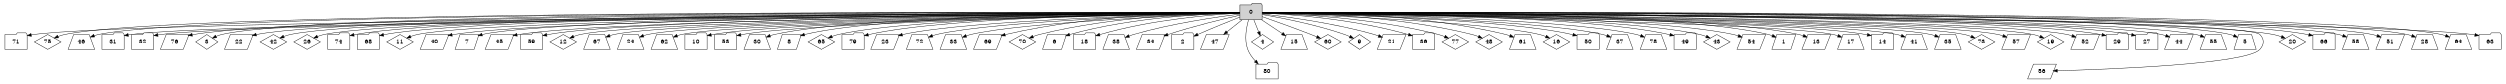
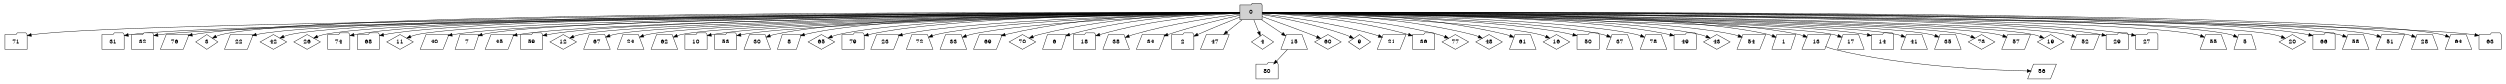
  digraph {
    node [fillcolor=white shape=folder style=filled]
    0 [fillcolor=grey82]
    n2 [label="71\n"]
-   n3 [label="75\n" shape=diamond]
-   n4 [label="46\n" shape=trapezium]
    n5 [label="31\n"]
    n6 [label="32\n"]
    n7 [label="76\n" shape=parallelogram]
    n8 [label="3\n" shape=diamond]
    n9 [label="22\n" shape=parallelogram]
    n10 [label="42\n" shape=diamond]
    n11 [label="26\n" shape=diamond]
    n12 [label="74\n"]
    n13 [label="68\n"]
    n14 [label="11\n" shape=diamond]
    n15 [label="40\n" shape=parallelogram]
    n16 [label="7\n" shape=parallelogram]
    n17 [label="45\n" shape=parallelogram]
    n18 [label="59\n"]
    n19 [label="12\n" shape=diamond]
    n20 [label="67\n" shape=trapezium]
    n21 [label="24\n" shape=trapezium]
    n22 [label="62\n" shape=trapezium]
    n23 [label="10\n"]
    n24 [label="53\n"]
    n25 [label="30\n" shape=trapezium]
    n26 [label="8\n" shape=parallelogram]
    n27 [label="65\n" shape=diamond]
    n28 [label="79\n"]
    n29 [label="23\n" shape=parallelogram]
    n30 [label="72\n" shape=trapezium]
    n31 [label="33\n" shape=trapezium]
    n32 [label="69\n" shape=parallelogram]
    n33 [label="70\n" shape=diamond]
    n34 [label="6\n" shape=parallelogram]
    n35 [label="18\n"]
    n36 [label="38\n" shape=trapezium]
    n37 [label="34\n" shape=parallelogram]
    n38 [label="2\n"]
    n39 [label="47\n" shape=parallelogram]
    n40 [label="13\n" shape=parallelogram]
    n41 [label="4\n" shape=diamond]
    n42 [label="15\n" shape=trapezium]
    n43 [label="60\n" shape=diamond]
    n44 [label="9\n" shape=diamond]
    n45 [label="21\n" shape=parallelogram]
    n46 [label="36\n"]
    n47 [label="77\n" shape=diamond]
    n48 [label="48\n" shape=diamond]
    n49 [label="61\n" shape=trapezium]
    n50 [label="16\n" shape=diamond]
    n51 [label="50\n"]
    n52 [label="37\n" shape=trapezium]
    n53 [label="78\n" shape=trapezium]
    n54 [label="49\n"]
    n55 [label="43\n" shape=diamond]
    n56 [label="54\n" shape=parallelogram]
    n57 [label="1\n" shape=parallelogram]
    n58 [label="80\n"]
    n59 [label="17\n" shape=trapezium]
    n60 [label="14\n"]
    n61 [label="41\n" shape=trapezium]
    n62 [label="35\n" shape=trapezium]
    n63 [label="73\n" shape=diamond]
    n64 [label="57\n" shape=parallelogram]
    n65 [label="19\n" shape=diamond]
    n66 [label="52\n" shape=parallelogram]
    n67 [label="29\n"]
    n68 [label="27\n"]
-   n69 [label="44\n" shape=parallelogram]
    n70 [label="55\n" shape=trapezium]
    n71 [label="5\n" shape=trapezium]
    n72 [label="56\n" shape=parallelogram]
    n73 [label="20\n" shape=diamond]
    n74 [label="66\n"]
    n75 [label="58\n" shape=trapezium]
    n76 [label="51\n" shape=parallelogram]
    n77 [label="28\n" shape=trapezium]
    n78 [label="64\n" shape=trapezium]
    n79 [label="63\n"]
    0 -> n2
-   0 -> n3
-   0 -> n4
    0 -> n5
    0 -> n6
    0 -> n7
    0 -> n8
    0 -> n9
    0 -> n10
    0 -> n11
    0 -> n12
    0 -> n13
    0 -> n14
    0 -> n15
    0 -> n16
    0 -> n17
    0 -> n18
    0 -> n19
    0 -> n20
    0 -> n21
    0 -> n22
    0 -> n23
    0 -> n24
    0 -> n25
    0 -> n26
    0 -> n27
    0 -> n28
    0 -> n29
    0 -> n30
    0 -> n31
    0 -> n32
    0 -> n33
    0 -> n34
    0 -> n35
    0 -> n36
    0 -> n37
    0 -> n38
    0 -> n39
    0 -> n40
    0 -> n41
    0 -> n42
    0 -> n43
    0 -> n44
    0 -> n45
    0 -> n46
    0 -> n47
    0 -> n48
    0 -> n49
    0 -> n50
    0 -> n51
    0 -> n52
    0 -> n53
    0 -> n54
    0 -> n55
    0 -> n56
    0 -> n57
-   0 -> n58
+   n42 -> n58
    0 -> n59
    0 -> n60
    0 -> n61
    0 -> n62
    0 -> n63
    0 -> n64
    0 -> n65
    0 -> n66
    0 -> n67
    0 -> n68
-   0 -> n69
    0 -> n70
    0 -> n71
-   0 -> n72
+   n40 -> n72
    0 -> n73
    0 -> n74
    0 -> n75
    0 -> n76
    0 -> n77
    0 -> n78
    0 -> n79
  }
